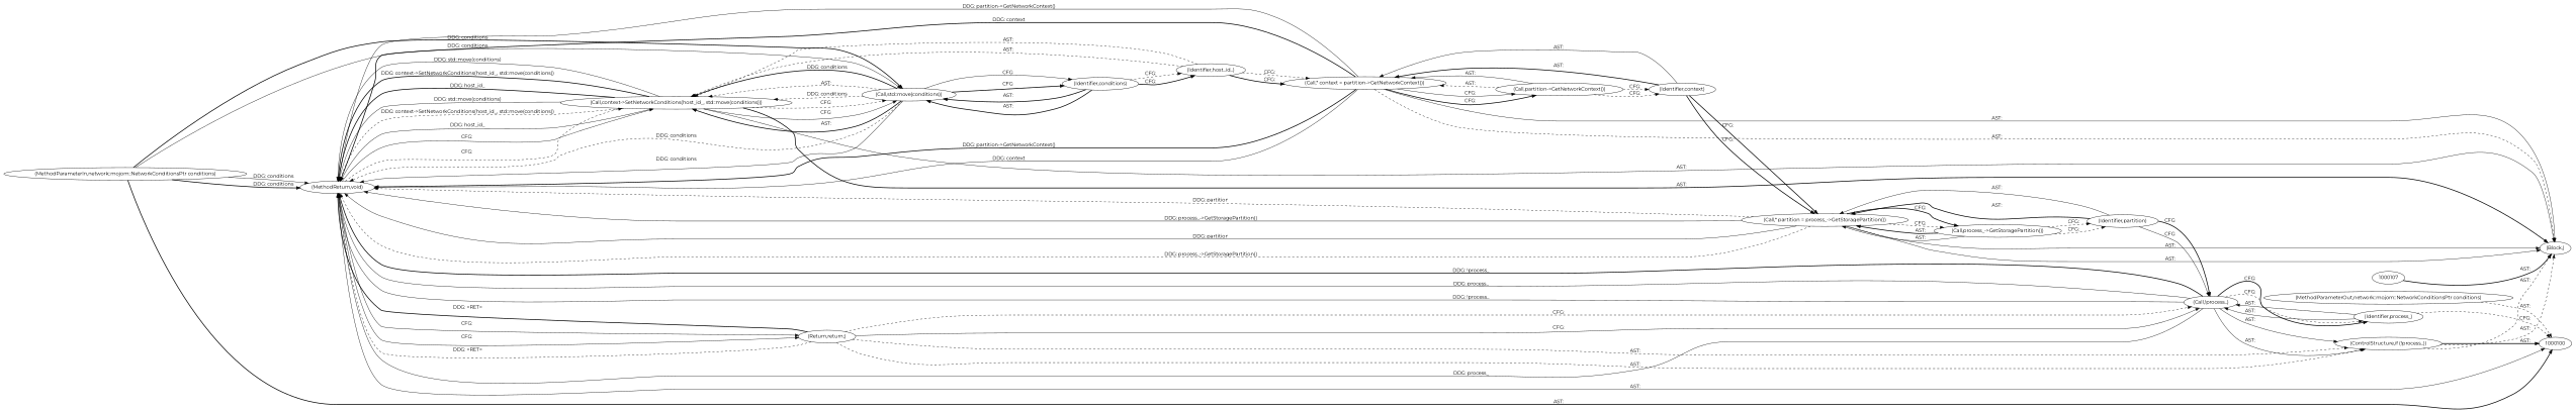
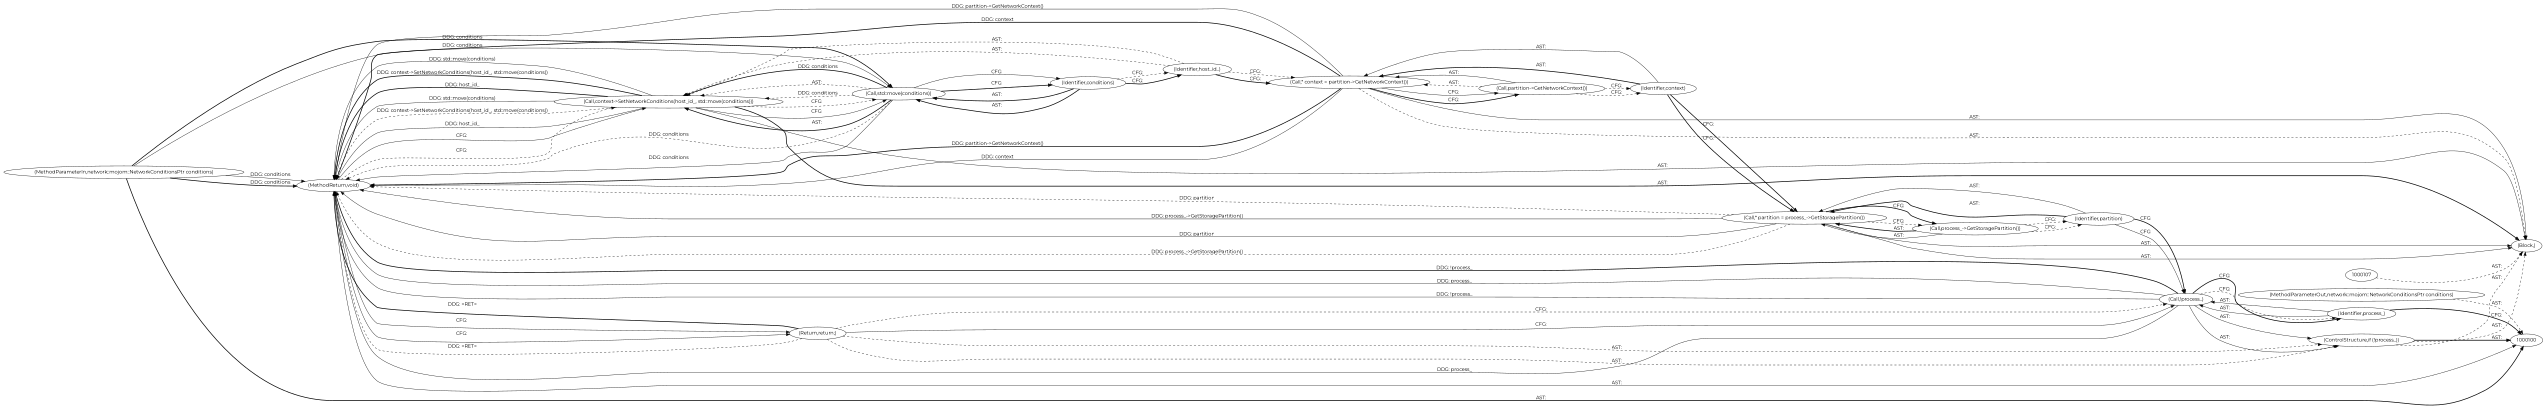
  digraph {
    fontname=Montserrat
    rankdir=LR
    node [fontname=Montserrat]
    edge [fontname=Montserrat style=solid]
    n1 [label="(MethodReturn,void)"]
    n2 [label="(Return,return;)"]
    n3 [label="(Call,context->SetNetworkConditions(host_id_, std::move(conditions)))"]
    1000100
    n5 [label="(ControlStructure,if (!process_))"]
    n6 [label="(Call,!process_)"]
    n7 [label="(Call,std::move(conditions))"]
    n8 [label="(Block,)"]
    n9 [label="(MethodParameterIn,network::mojom::NetworkConditionsPtr conditions)"]
    n10 [label="(Identifier,conditions)"]
    n11 [label="(MethodParameterOut,network::mojom::NetworkConditionsPtr conditions)"]
    n12 [label="(Identifier,process_)"]
    n13 [label="(Call,* partition = process_->GetStoragePartition())"]
    n14 [label="(Call,process_->GetStoragePartition())"]
    n15 [label="(Identifier,partition)"]
    n16 [label="(Call,* context = partition->GetNetworkContext())"]
    n17 [label="(Call,partition->GetNetworkContext())"]
    n18 [label="(Identifier,context)"]
    n19 [label="(Identifier,host_id_)"]
    1000107
    n1 -> n2 [label="CFG: "]
    n1 -> n2 [label="CFG: "]
    n1 -> n3 [label="CFG: "]
    n1 -> n3 [label="CFG: " style=dashed]
    n1 -> 1000100 [label="AST: "]
    n2 -> n1 [label="DDG: <RET>" style=dashed]
    n2 -> n1 [label="DDG: <RET>" style=bold]
    n2 -> n5 [label="AST: " style=dashed]
    n2 -> n5 [label="AST: " style=dashed]
    n2 -> n6 [label="CFG: " style=dashed]
    n2 -> n6 [label="CFG: "]
    n3 -> n1 [label="DDG: std::move(conditions)"]
    n3 -> n1 [label="DDG: context->SetNetworkConditions(host_id_, std::move(conditions))" style=bold]
    n3 -> n1 [label="DDG: host_id_" style=bold]
    n3 -> n1 [label="DDG: std::move(conditions)"]
    n3 -> n1 [label="DDG: context->SetNetworkConditions(host_id_, std::move(conditions))" style=dashed]
    n3 -> n1 [label="DDG: host_id_"]
    n3 -> n7 [label="CFG: " style=dashed]
    n3 -> n7 [label="CFG: "]
    n3 -> n8 [label="AST: "]
    n3 -> n8 [label="AST: " style=bold]
    n5 -> 1000100 [label="AST: " style=bold]
    n5 -> n8 [label="AST: " style=dashed]
    n5 -> n8 [label="AST: " style=dashed]
    n6 -> n1 [label="DDG: !process_" style=bold]
    n6 -> n1 [label="DDG: process_"]
    n6 -> n1 [label="DDG: !process_"]
    n6 -> n1 [label="DDG: process_"]
    n6 -> n5 [label="AST: "]
    n6 -> n5 [label="AST: "]
    n6 -> n12 [label="CFG: " style=bold]
    n6 -> n12 [label="CFG: " style=dashed]
    n7 -> n1 [label="DDG: conditions" style=dashed]
    n7 -> n1 [label="DDG: conditions"]
    n7 -> n3 [label="AST: " style=bold]
    n7 -> n3 [label="DDG: conditions" style=bold]
    n7 -> n3 [label="AST: " style=dashed]
    n7 -> n3 [label="DDG: conditions" style=dashed]
    n7 -> n10 [label="CFG: "]
    n7 -> n10 [label="CFG: " style=bold]
    n9 -> n1 [label="DDG: conditions" style=bold]
    n9 -> n1 [label="DDG: conditions"]
    n9 -> 1000100 [label="AST: " style=bold]
    n9 -> n7 [label="DDG: conditions"]
    n9 -> n7 [label="DDG: conditions" style=bold]
    n10 -> n7 [label="AST: " style=bold]
    n10 -> n7 [label="AST: " style=bold]
    n10 -> n19 [label="CFG: " style=dashed]
    n10 -> n19 [label="CFG: " style=bold]
    n11 -> 1000100 [label="AST: " style=dashed]
-   n12 -> 1000100 [label="CFG: " style=dashed]
+   n12 -> 1000100 [label="CFG: " style=bold]
    n12 -> n6 [label="AST: "]
    n12 -> n6 [label="AST: "]
    n13 -> n1 [label="DDG: partition" style=dashed]
    n13 -> n1 [label="DDG: process_->GetStoragePartition()"]
    n13 -> n1 [label="DDG: partition"]
    n13 -> n1 [label="DDG: process_->GetStoragePartition()" style=dashed]
    n13 -> n8 [label="AST: "]
    n13 -> n8 [label="AST: "]
    n13 -> n14 [label="CFG: " style=bold]
    n13 -> n14 [label="CFG: " style=dashed]
    n14 -> n13 [label="AST: " style=bold]
    n14 -> n13 [label="AST: "]
    n14 -> n15 [label="CFG: " style=dashed]
    n14 -> n15 [label="CFG: " style=dashed]
    n15 -> n6 [label="CFG: " style=bold]
    n15 -> n6 [label="CFG: "]
    n15 -> n13 [label="AST: "]
    n15 -> n13 [label="AST: " style=bold]
    n16 -> n1 [label="DDG: partition->GetNetworkContext()" style=bold]
    n16 -> n1 [label="DDG: context"]
    n16 -> n1 [label="DDG: partition->GetNetworkContext()"]
    n16 -> n1 [label="DDG: context" style=bold]
    n16 -> n8 [label="AST: " style=dashed]
    n16 -> n8 [label="AST: "]
    n16 -> n17 [label="CFG: "]
    n16 -> n17 [label="CFG: " style=bold]
    n17 -> n16 [label="AST: "]
    n17 -> n16 [label="AST: " style=dashed]
    n17 -> n18 [label="CFG: " style=dashed]
    n17 -> n18 [label="CFG: " style=dashed]
    n18 -> n13 [label="CFG: " style=bold]
    n18 -> n13 [label="CFG: " style=bold]
    n18 -> n16 [label="AST: "]
    n18 -> n16 [label="AST: " style=bold]
    n19 -> n3 [label="AST: " style=dashed]
    n19 -> n3 [label="AST: " style=dashed]
    n19 -> n16 [label="CFG: " style=dashed]
    n19 -> n16 [label="CFG: " style=bold]
-   1000107 -> n8 [label="AST: " style=bold]
+   1000107 -> n8 [label="AST: " style=dashed]
  }
